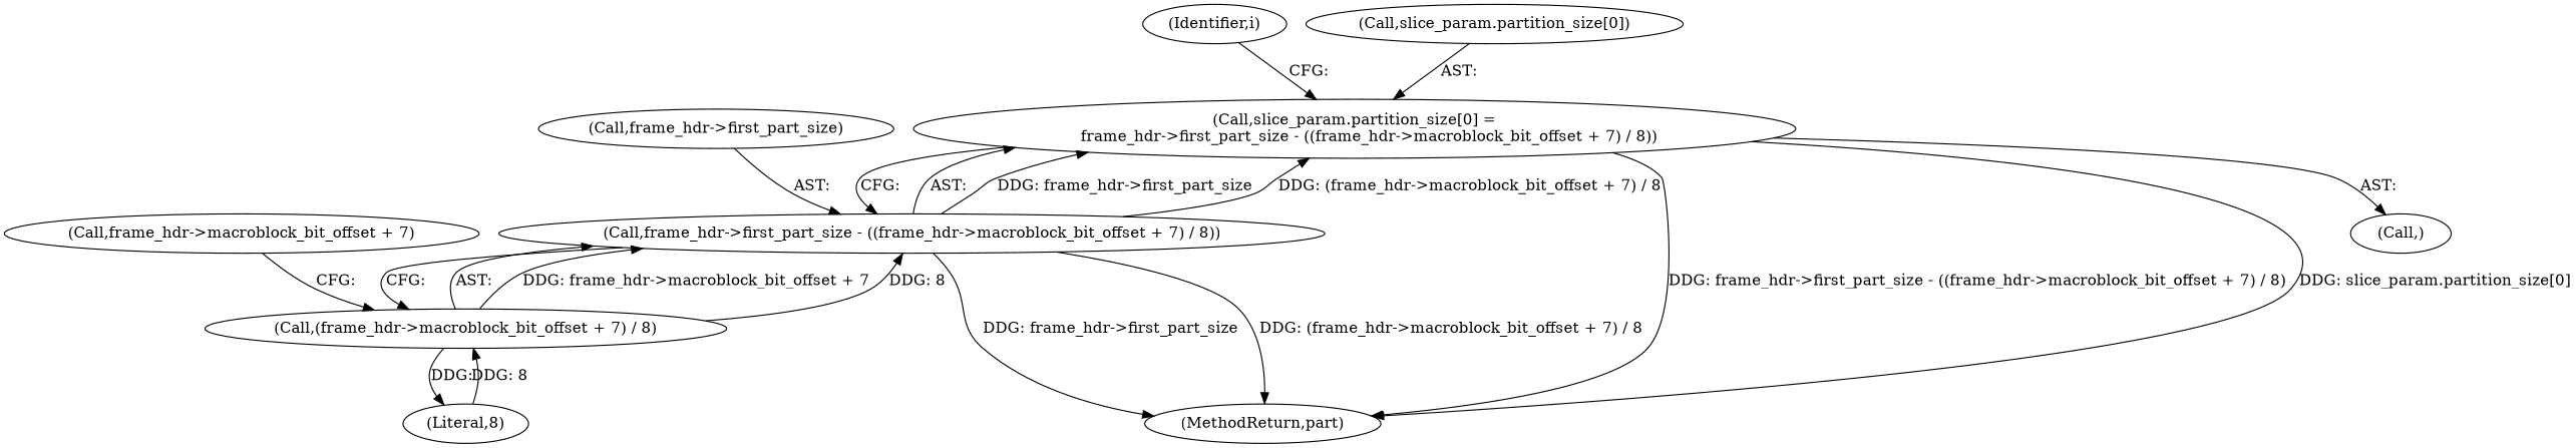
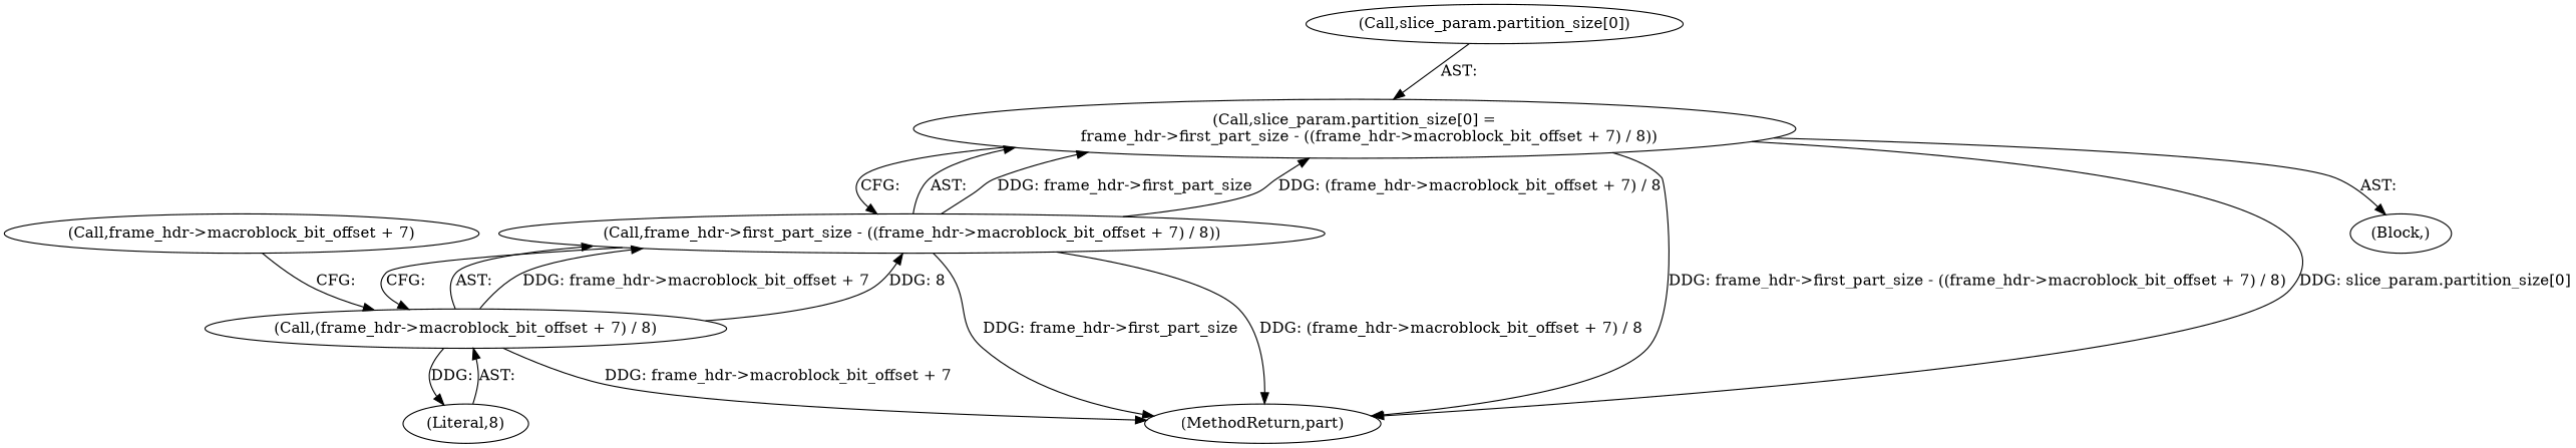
  digraph {
    n1 [label="(Call,slice_param.partition_size[0] =\n      frame_hdr->first_part_size - ((frame_hdr->macroblock_bit_offset + 7) / 8))"]
    n2 [label="(Call,frame_hdr->first_part_size - ((frame_hdr->macroblock_bit_offset + 7) / 8))"]
    n3 [label="(MethodReturn,part)"]
-   n4 [label="(Call,)"]
+   n4 [label="(Block,)"]
    n5 [label="(Call,(frame_hdr->macroblock_bit_offset + 7) / 8)"]
    n6 [label="(Literal,8)"]
-   n7 [label="(Call,frame_hdr->first_part_size)"]
-   n8 [label="(Identifier,i)"]
    n9 [label="(Call,slice_param.partition_size[0])"]
    n10 [label="(Call,frame_hdr->macroblock_bit_offset + 7)"]
    n1 -> n2 [label="CFG: "]
    n1 -> n3 [label="DDG: frame_hdr->first_part_size - ((frame_hdr->macroblock_bit_offset + 7) / 8)"]
    n1 -> n3 [label="DDG: slice_param.partition_size[0]"]
    n1 -> n4 [label="AST: "]
    n2 -> n1 [label="AST: "]
    n2 -> n1 [label="DDG: frame_hdr->first_part_size"]
    n2 -> n1 [label="DDG: (frame_hdr->macroblock_bit_offset + 7) / 8"]
    n2 -> n3 [label="DDG: frame_hdr->first_part_size"]
    n2 -> n3 [label="DDG: (frame_hdr->macroblock_bit_offset + 7) / 8"]
    n2 -> n5 [label="CFG: "]
    n5 -> n2 [label="AST: "]
    n5 -> n2 [label="DDG: frame_hdr->macroblock_bit_offset + 7"]
    n5 -> n2 [label="DDG: 8"]
+   n5 -> n3 [label="DDG: frame_hdr->macroblock_bit_offset + 7"]
    n5 -> n6 [label="DDG: "]
-   n6 -> n5 [label="DDG: 8"]
-   n7 -> n2 [label="AST: "]
-   n8 -> n1 [label="CFG: "]
+   n6 -> n5 [label="AST: "]
    n9 -> n1 [label="AST: "]
    n10 -> n5 [label="CFG: "]
  }
